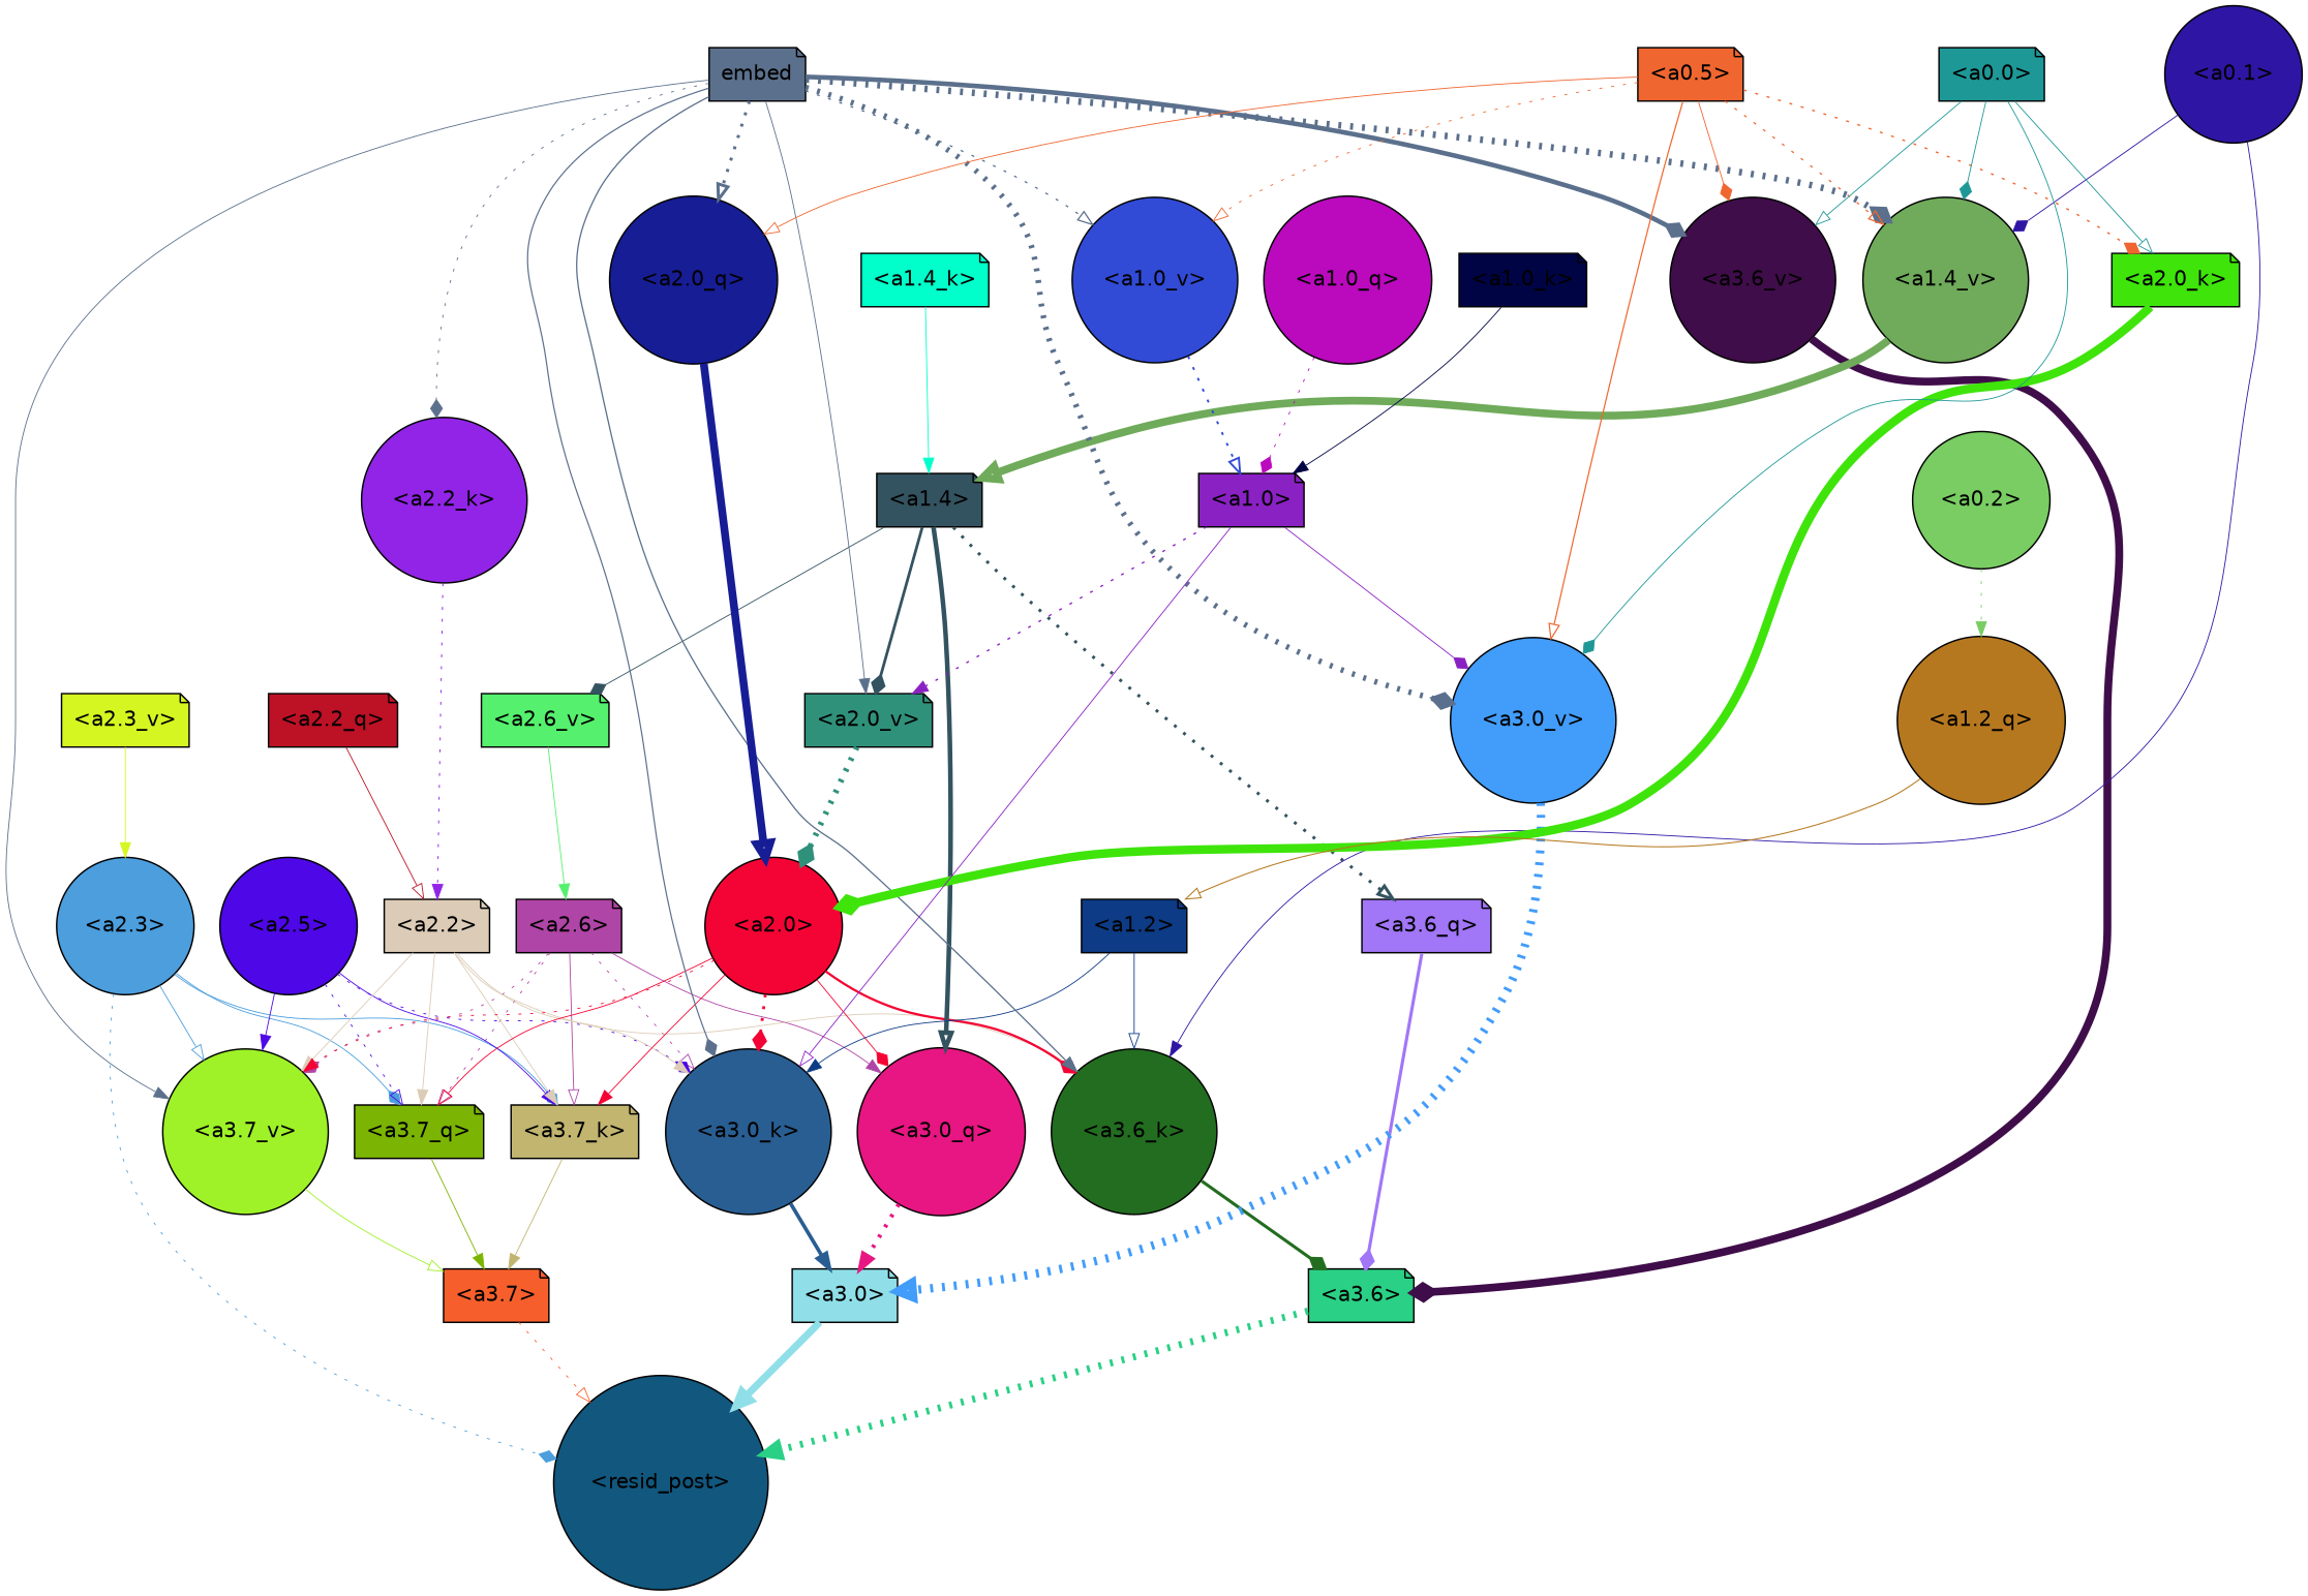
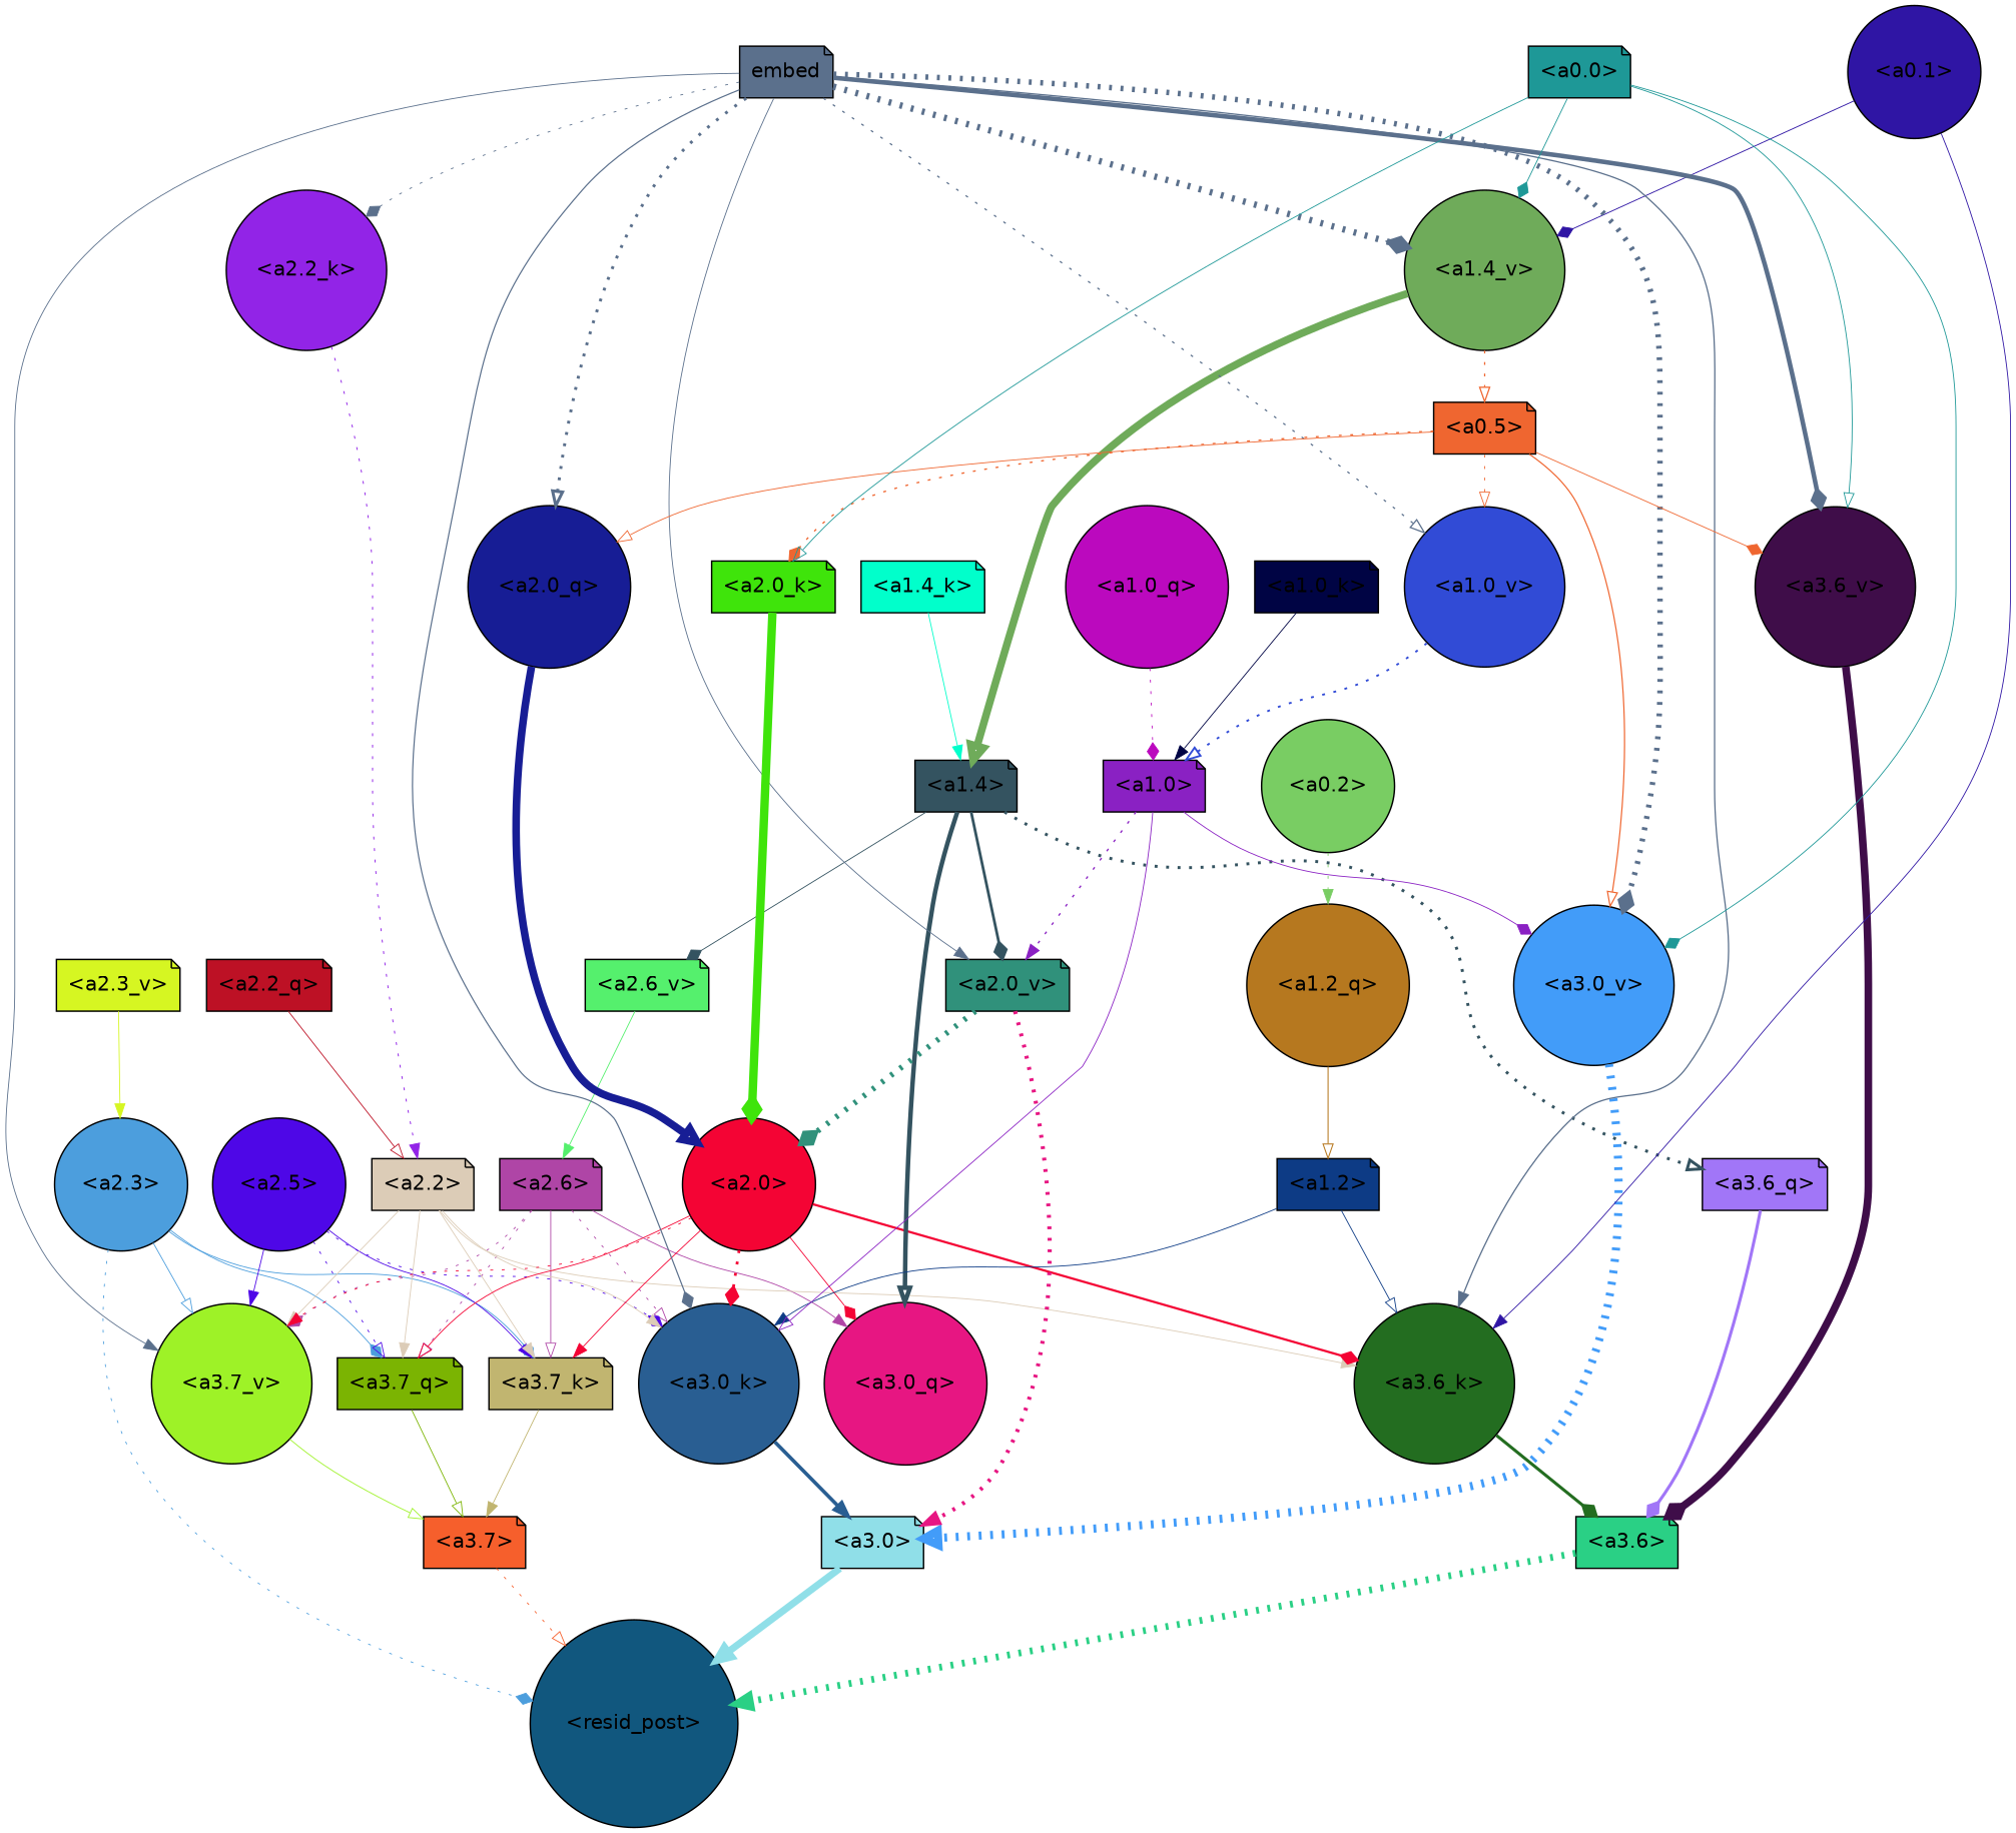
  strict digraph {
    splines=true
    node [color=black fontname=Helvetica shape=note style="filled, rounded"]
    edge [arrowhead=onormal color="#5b708c" penwidth=0.6 style=dotted]
    "<a3.7>" [fillcolor="#f65f2c"]
    "<resid_post>" [fillcolor="#11577e" shape=circle]
    "<a3.6>" [fillcolor="#2ad085"]
    "<a3.0>" [fillcolor="#90dfe8"]
    "<a2.3>" [fillcolor="#4c9edd" shape=circle]
    "<a3.7_q>" [fillcolor="#7bb402"]
    "<a3.7_k>" [fillcolor="#c1b570"]
    "<a3.7_v>" [fillcolor="#9ef227" shape=circle]
    "<a3.6_q>" [fillcolor="#a176f7"]
    "<a3.0_q>" [fillcolor="#e71682" shape=circle]
    "<a3.6_k>" [fillcolor="#236d20" shape=circle]
    "<a3.0_k>" [fillcolor="#295e92" shape=circle]
    "<a3.6_v>" [fillcolor="#3f0d49" shape=circle]
    "<a3.0_v>" [fillcolor="#429cf9" shape=circle]
    "<a2.6>" [fillcolor="#af45a6"]
    "<a2.5>" [fillcolor="#4e07e7" shape=circle]
    "<a2.2>" [fillcolor="#dcccb7"]
    "<a2.0>" [fillcolor="#f40434" shape=circle]
    "<a1.4>" [fillcolor="#345360"]
    "<a2.6_v>" [fillcolor="#55f06d"]
    "<a2.0_v>" [fillcolor="#30917b"]
    "<a1.2>" [fillcolor="#0d3b85"]
    "<a0.1>" [fillcolor="#2f15a4" shape=circle]
    "<a1.4_v>" [fillcolor="#6fab5a" shape=circle]
    embed [fillcolor="#5b708c"]
    "<a2.0_q>" [fillcolor="#171d95" shape=circle]
    "<a2.2_k>" [fillcolor="#9224e7" shape=circle]
    "<a1.0_v>" [fillcolor="#314bd6" shape=circle]
    "<a2.0_k>" [fillcolor="#3fe40b"]
    "<a1.0>" [fillcolor="#8a21c3"]
    "<a0.5>" [fillcolor="#ef6630"]
    "<a0.0>" [fillcolor="#1e9897"]
    "<a2.2_q>" [fillcolor="#bd1125"]
    "<a2.3_v>" [fillcolor="#d6f622"]
    "<a1.2_q>" [fillcolor="#b6781f" shape=circle]
    "<a1.0_q>" [fillcolor="#bb09be" shape=circle]
    "<a1.4_k>" [fillcolor="#01ffcb"]
    "<a1.0_k>" [fillcolor="#000444"]
    "<a0.2>" [fillcolor="#79cd63" shape=circle]
    "<a3.7>" -> "<resid_post>" [color="#f65f2c"]
    "<a3.6>" -> "<resid_post>" [arrowhead=normal color="#2ad085" penwidth=4.751592040061951]
    "<a3.0>" -> "<resid_post>" [color="#90dfe8" penwidth=4.904066681861877 arrowhead="" style=""]
    "<a2.3>" -> "<resid_post>" [arrowhead=diamond color="#4c9edd"]
    "<a2.3>" -> "<a3.7_q>" [arrowhead=diamond color="#4c9edd" style=solid]
    "<a2.3>" -> "<a3.7_k>" [arrowhead=diamond color="#4c9edd" penwidth=0.6069068089127541 style=bold]
    "<a2.3>" -> "<a3.7_v>" [color="#4c9edd" style=bold]
-   "<a3.7_q>" -> "<a3.7>" [arrowhead=normal color="#7bb402" style=solid]
+   "<a3.7_q>" -> "<a3.7>" [color="#7bb402" style=solid]
    "<a3.7_k>" -> "<a3.7>" [arrowhead=normal color="#c1b570" style=bold]
    "<a3.7_v>" -> "<a3.7>" [color="#9ef227" style=bold]
    "<a3.6_q>" -> "<a3.6>" [arrowhead=diamond color="#a176f7" penwidth=2.160832464694977 style=bold]
-   "<a3.0_q>" -> "<a3.0>" [arrowhead=normal color="#e71682" penwidth=2.870753765106201]
+   "<a2.0_v>" -> "<a3.0>" [arrowhead=normal color="#e71682" penwidth=2.870753765106201]
    "<a3.6_k>" -> "<a3.6>" [arrowhead=diamond color="#236d20" penwidth=2.13908451795578 style=solid]
    "<a3.0_k>" -> "<a3.0>" [arrowhead=normal color="#295e92" penwidth=2.520303964614868 style=solid]
    "<a3.6_v>" -> "<a3.6>" [arrowhead=diamond color="#3f0d49" penwidth=5.297133803367615 style=bold]
    "<a3.0_v>" -> "<a3.0>" [color="#429cf9" penwidth=5.680712580680847]
    "<a2.6>" -> "<a3.7_q>" [color="#af45a6"]
    "<a2.6>" -> "<a3.7_k>" [color="#af45a6" style=solid]
    "<a2.6>" -> "<a3.7_v>" [arrowhead=diamond color="#af45a6"]
    "<a2.6>" -> "<a3.0_q>" [arrowhead=normal color="#af45a6" style=solid]
    "<a2.6>" -> "<a3.0_k>" [color="#af45a6"]
    "<a2.5>" -> "<a3.7_q>" [color="#4e07e7"]
    "<a2.5>" -> "<a3.7_k>" [arrowhead=normal color="#4e07e7" style=solid]
    "<a2.5>" -> "<a3.7_v>" [arrowhead=normal color="#4e07e7" style=solid]
    "<a2.5>" -> "<a3.0_k>" [arrowhead=diamond color="#4e07e7"]
    "<a2.2>" -> "<a3.7_q>" [color="#dcccb7" arrowhead="" style=""]
    "<a2.2>" -> "<a3.7_k>" [color="#dcccb7" arrowhead="" style=""]
    "<a2.2>" -> "<a3.7_v>" [color="#dcccb7" arrowhead="" style=""]
    "<a2.2>" -> "<a3.6_k>" [color="#dcccb7" arrowhead="" style=""]
    "<a2.2>" -> "<a3.0_k>" [color="#dcccb7" arrowhead="" style=""]
    "<a2.0>" -> "<a3.7_q>" [color="#f40434" style=bold]
    "<a2.0>" -> "<a3.7_k>" [arrowhead=normal color="#f40434" style=solid]
    "<a2.0>" -> "<a3.7_v>" [arrowhead=normal color="#f40434"]
    "<a2.0>" -> "<a3.0_q>" [arrowhead=diamond color="#f40434" style=bold]
    "<a2.0>" -> "<a3.6_k>" [arrowhead=diamond color="#f40434" penwidth=1.564806342124939 style=bold]
    "<a2.0>" -> "<a3.0_k>" [arrowhead=diamond color="#f40434" penwidth=1.9353990852832794]
    "<a1.4>" -> "<a3.6_q>" [color="#345360" penwidth=2.0727532356977463]
    "<a1.4>" -> "<a3.0_q>" [color="#345360" penwidth=3.1279823780059814 style=bold]
    "<a1.4>" -> "<a2.6_v>" [arrowhead=diamond color="#345360" style=solid]
    "<a1.4>" -> "<a2.0_v>" [arrowhead=diamond color="#345360" penwidth=1.9170897603034973 style=bold]
    "<a2.6_v>" -> "<a2.6>" [arrowhead=normal color="#55f06d" style=solid]
    "<a2.0_v>" -> "<a2.0>" [arrowhead=diamond color="#30917b" penwidth=3.9621697664260864]
    "<a1.2>" -> "<a3.6_k>" [color="#0d3b85" style=solid]
    "<a1.2>" -> "<a3.0_k>" [arrowhead=normal color="#0d3b85" style=bold]
    "<a0.1>" -> "<a3.6_k>" [arrowhead=normal color="#2f15a4" style=bold]
    "<a0.1>" -> "<a1.4_v>" [arrowhead=diamond color="#2f15a4" penwidth=0.6202214732766151 style=solid]
    "<a1.4_v>" -> "<a1.4>" [color="#6fab5a" penwidth=5.280138969421387 style=solid]
    embed -> "<a3.7_v>" [arrowhead=normal style=solid]
    embed -> "<a3.6_k>" [arrowhead=normal penwidth=0.8915999233722687 style=bold]
    embed -> "<a3.0_k>" [arrowhead=diamond penwidth=0.832088902592659 style=bold]
    embed -> "<a3.6_v>" [arrowhead=diamond penwidth=3.1840110421180725 style=solid]
    embed -> "<a3.0_v>" [arrowhead=diamond penwidth=3.8132747188210487]
    embed -> "<a2.0_v>" [arrowhead=normal style=solid]
    embed -> "<a1.4_v>" [arrowhead=diamond penwidth=4.4888065457344055]
    embed -> "<a2.0_q>" [penwidth=2.084651827812195]
    embed -> "<a2.2_k>" [arrowhead=diamond]
    embed -> "<a1.0_v>" [penwidth=0.8796700537204742]
    "<a2.0_q>" -> "<a2.0>" [color="#171d95" penwidth=5.29856276512146 style=solid]
    "<a2.2_k>" -> "<a2.2>" [arrowhead=normal color="#9224e7" penwidth=0.6722683310508728]
    "<a1.0_v>" -> "<a1.0>" [color="#314bd6" penwidth=1.318962275981903]
    "<a2.0_k>" -> "<a2.0>" [arrowhead=diamond color="#3fe40b" penwidth=5.859246134757996 style=bold]
    "<a1.0>" -> "<a3.0_k>" [color="#8a21c3" style=bold]
    "<a1.0>" -> "<a3.0_v>" [arrowhead=diamond color="#8a21c3" style=bold]
    "<a1.0>" -> "<a2.0_v>" [arrowhead=normal color="#8a21c3" penwidth=0.9450988052412868]
    "<a0.5>" -> "<a3.6_v>" [arrowhead=diamond color="#ef6630" style=solid]
    "<a0.5>" -> "<a3.0_v>" [color="#ef6630" penwidth=0.8331108838319778 style=bold]
-   "<a0.5>" -> "<a1.4_v>" [color="#ef6630" penwidth=0.8757842034101486]
+   "<a1.4_v>" -> "<a0.5>" [color="#ef6630" penwidth=0.8757842034101486]
    "<a0.5>" -> "<a2.0_q>" [color="#ef6630" style=bold]
    "<a0.5>" -> "<a1.0_v>" [color="#ef6630"]
    "<a0.5>" -> "<a2.0_k>" [arrowhead=diamond color="#ef6630" penwidth=0.9412797391414642]
    "<a0.0>" -> "<a3.6_v>" [color="#1e9897" style=solid]
    "<a0.0>" -> "<a3.0_v>" [arrowhead=diamond color="#1e9897" style=bold]
    "<a0.0>" -> "<a1.4_v>" [arrowhead=diamond color="#1e9897" style=solid]
    "<a0.0>" -> "<a2.0_k>" [color="#1e9897" style=bold]
    "<a2.2_q>" -> "<a2.2>" [color="#bd1125" style=bold]
    "<a2.3_v>" -> "<a2.3>" [color="#d6f622" arrowhead="" style=""]
    "<a1.2_q>" -> "<a1.2>" [color="#b6781f" penwidth=0.7185482024215162 style=solid]
    "<a1.0_q>" -> "<a1.0>" [arrowhead=diamond color="#bb09be"]
    "<a1.4_k>" -> "<a1.4>" [arrowhead=normal color="#01ffcb" style=bold]
    "<a1.0_k>" -> "<a1.0>" [arrowhead=normal color="#000444" style=bold]
    "<a0.2>" -> "<a1.2_q>" [arrowhead=normal color="#79cd63"]
  }
